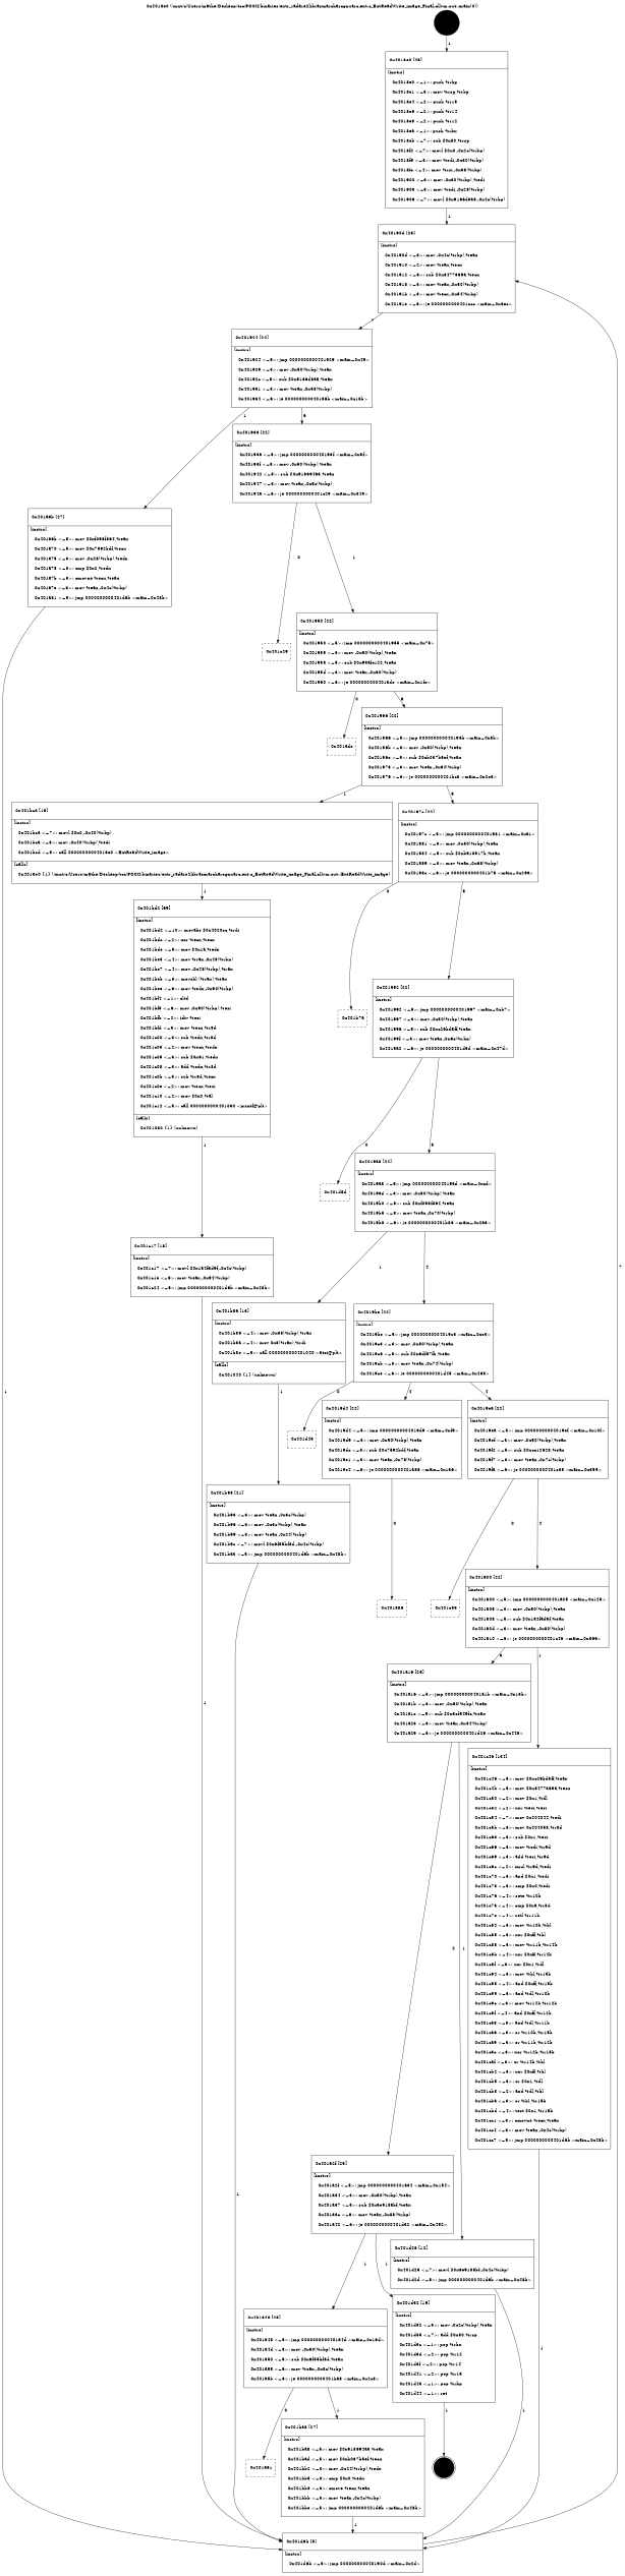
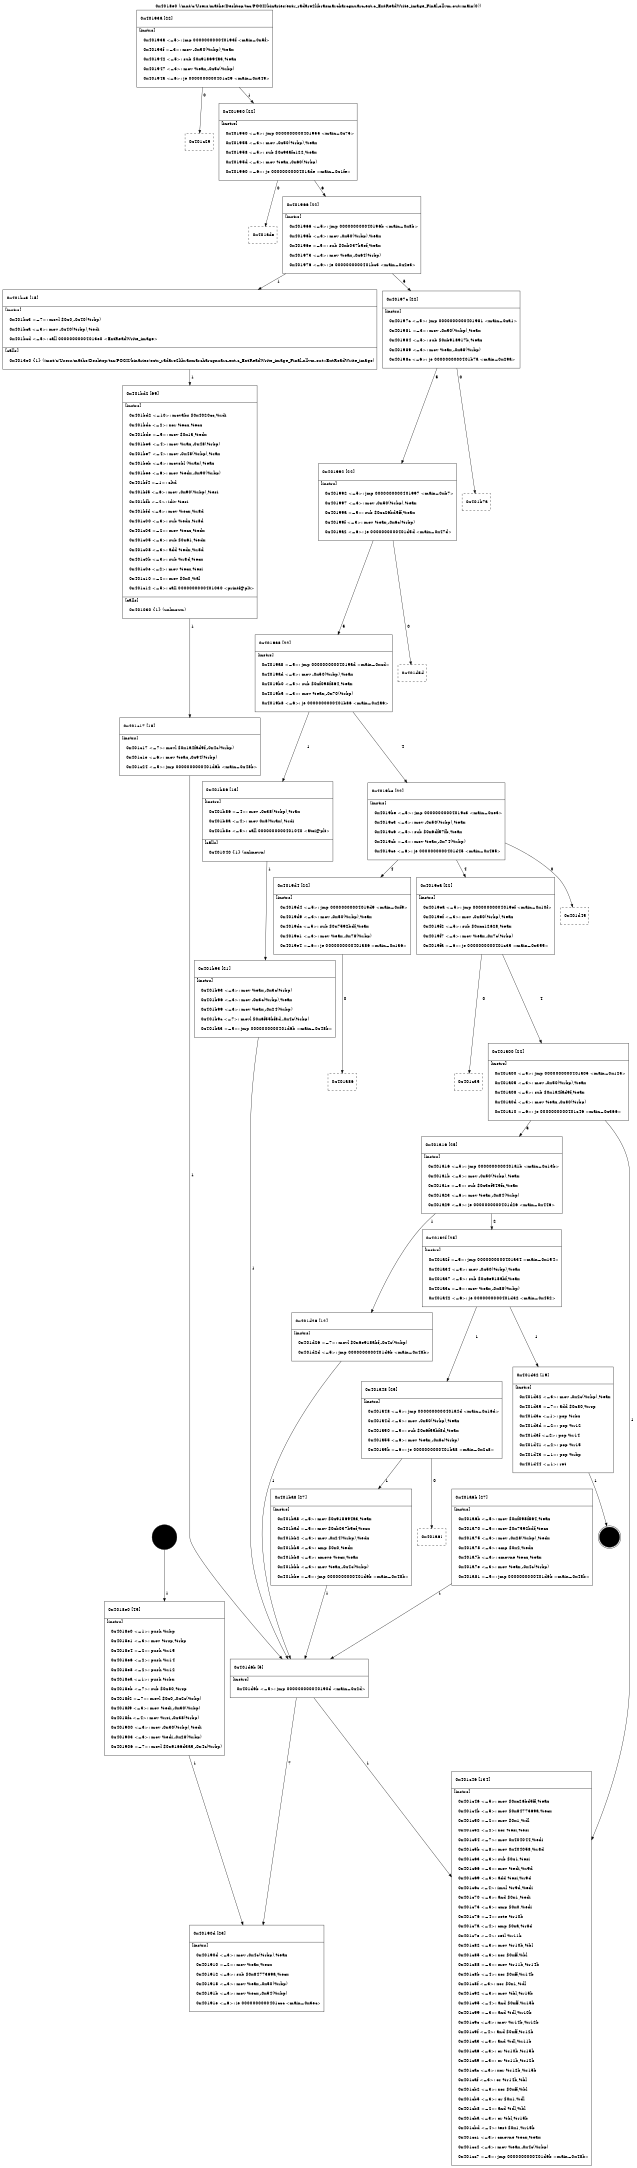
  digraph {
    label="0x4018e0 (/mnt/c/Users/mathe/Desktop/tcc/POCII/binaries/extr_radare2librasmarcharcgnuarc-ext.c_ExtReadWrite_image_Final-ollvm.out::main(0))"
    labelloc=t
    node [shape=record]
    Entry [fillcolor=black height=0.3 shape=circle style=filled width=0.3]
    n2 [label="{\n     0x4018e0 [45]\l\n     | [instrs]\l\n     &nbsp;&nbsp;0x4018e0 \<+1\>: push %rbp\l\n     &nbsp;&nbsp;0x4018e1 \<+3\>: mov %rsp,%rbp\l\n     &nbsp;&nbsp;0x4018e4 \<+2\>: push %r15\l\n     &nbsp;&nbsp;0x4018e6 \<+2\>: push %r14\l\n     &nbsp;&nbsp;0x4018e8 \<+2\>: push %r12\l\n     &nbsp;&nbsp;0x4018ea \<+1\>: push %rbx\l\n     &nbsp;&nbsp;0x4018eb \<+7\>: sub $0x80,%rsp\l\n     &nbsp;&nbsp;0x4018f2 \<+7\>: movl $0x0,-0x2c(%rbp)\l\n     &nbsp;&nbsp;0x4018f9 \<+3\>: mov %edi,-0x30(%rbp)\l\n     &nbsp;&nbsp;0x4018fc \<+4\>: mov %rsi,-0x38(%rbp)\l\n     &nbsp;&nbsp;0x401900 \<+3\>: mov -0x30(%rbp),%edi\l\n     &nbsp;&nbsp;0x401903 \<+3\>: mov %edi,-0x28(%rbp)\l\n     &nbsp;&nbsp;0x401906 \<+7\>: movl $0x9166d3a5,-0x4c(%rbp)\l\n  }"]
    n3 [label="{\n     0x40190d [23]\l\n     | [instrs]\l\n     &nbsp;&nbsp;0x40190d \<+3\>: mov -0x4c(%rbp),%eax\l\n     &nbsp;&nbsp;0x401910 \<+2\>: mov %eax,%ecx\l\n     &nbsp;&nbsp;0x401912 \<+6\>: sub $0x8477369a,%ecx\l\n     &nbsp;&nbsp;0x401918 \<+3\>: mov %eax,-0x50(%rbp)\l\n     &nbsp;&nbsp;0x40191b \<+3\>: mov %ecx,-0x54(%rbp)\l\n     &nbsp;&nbsp;0x40191e \<+6\>: je 0000000000401ccc \<main+0x3ec\>\l\n  }"]
-   n4 [label="{\n     0x401924 [22]\l\n     | [instrs]\l\n     &nbsp;&nbsp;0x401924 \<+5\>: jmp 0000000000401929 \<main+0x49\>\l\n     &nbsp;&nbsp;0x401929 \<+3\>: mov -0x50(%rbp),%eax\l\n     &nbsp;&nbsp;0x40192c \<+5\>: sub $0x9166d3a5,%eax\l\n     &nbsp;&nbsp;0x401931 \<+3\>: mov %eax,-0x58(%rbp)\l\n     &nbsp;&nbsp;0x401934 \<+6\>: je 0000000000401a6b \<main+0x18b\>\l\n  }"]
    n5 [label="{\n     0x401a6b [27]\l\n     | [instrs]\l\n     &nbsp;&nbsp;0x401a6b \<+5\>: mov $0xf098f864,%eax\l\n     &nbsp;&nbsp;0x401a70 \<+5\>: mov $0x7592bdf,%ecx\l\n     &nbsp;&nbsp;0x401a75 \<+3\>: mov -0x28(%rbp),%edx\l\n     &nbsp;&nbsp;0x401a78 \<+3\>: cmp $0x2,%edx\l\n     &nbsp;&nbsp;0x401a7b \<+3\>: cmovne %ecx,%eax\l\n     &nbsp;&nbsp;0x401a7e \<+3\>: mov %eax,-0x4c(%rbp)\l\n     &nbsp;&nbsp;0x401a81 \<+5\>: jmp 0000000000401d6b \<main+0x48b\>\l\n  }"]
    n6 [label="{\n     0x40193a [22]\l\n     | [instrs]\l\n     &nbsp;&nbsp;0x40193a \<+5\>: jmp 000000000040193f \<main+0x5f\>\l\n     &nbsp;&nbsp;0x40193f \<+3\>: mov -0x50(%rbp),%eax\l\n     &nbsp;&nbsp;0x401942 \<+5\>: sub $0x918694a3,%eax\l\n     &nbsp;&nbsp;0x401947 \<+3\>: mov %eax,-0x5c(%rbp)\l\n     &nbsp;&nbsp;0x40194a \<+6\>: je 0000000000401c29 \<main+0x349\>\l\n  }"]
    n7 [label="{\n     0x401d6b [5]\l\n     | [instrs]\l\n     &nbsp;&nbsp;0x401d6b \<+5\>: jmp 000000000040190d \<main+0x2d\>\l\n  }"]
    n8 [label="{\n     0x401c29\l\n  }" style=dashed]
    n9 [label="{\n     0x401950 [22]\l\n     | [instrs]\l\n     &nbsp;&nbsp;0x401950 \<+5\>: jmp 0000000000401955 \<main+0x75\>\l\n     &nbsp;&nbsp;0x401955 \<+3\>: mov -0x50(%rbp),%eax\l\n     &nbsp;&nbsp;0x401958 \<+5\>: sub $0x93afc122,%eax\l\n     &nbsp;&nbsp;0x40195d \<+3\>: mov %eax,-0x60(%rbp)\l\n     &nbsp;&nbsp;0x401960 \<+6\>: je 0000000000401ade \<main+0x1fe\>\l\n  }"]
    Exit [fillcolor=black height=0.3 peripheries=2 shape=circle style=filled width=0.3]
    n11 [label="{\n     0x401ade\l\n  }" style=dashed]
    n12 [label="{\n     0x401966 [22]\l\n     | [instrs]\l\n     &nbsp;&nbsp;0x401966 \<+5\>: jmp 000000000040196b \<main+0x8b\>\l\n     &nbsp;&nbsp;0x40196b \<+3\>: mov -0x50(%rbp),%eax\l\n     &nbsp;&nbsp;0x40196e \<+5\>: sub $0xb037b5ef,%eax\l\n     &nbsp;&nbsp;0x401973 \<+3\>: mov %eax,-0x64(%rbp)\l\n     &nbsp;&nbsp;0x401976 \<+6\>: je 0000000000401bc3 \<main+0x2e3\>\l\n  }"]
    n13 [label="{\n     0x401c17 [18]\l\n     | [instrs]\l\n     &nbsp;&nbsp;0x401c17 \<+7\>: movl $0x1a4fad9f,-0x4c(%rbp)\l\n     &nbsp;&nbsp;0x401c1e \<+6\>: mov %eax,-0x94(%rbp)\l\n     &nbsp;&nbsp;0x401c24 \<+5\>: jmp 0000000000401d6b \<main+0x48b\>\l\n  }"]
    n14 [label="{\n     0x401bc3 [15]\l\n     | [instrs]\l\n     &nbsp;&nbsp;0x401bc3 \<+7\>: movl $0x0,-0x40(%rbp)\l\n     &nbsp;&nbsp;0x401bca \<+3\>: mov -0x40(%rbp),%edi\l\n     &nbsp;&nbsp;0x401bcd \<+5\>: call 00000000004013e0 \<ExtReadWrite_image\>\l\n     | [calls]\l\n     &nbsp;&nbsp;0x4013e0 \{1\} (/mnt/c/Users/mathe/Desktop/tcc/POCII/binaries/extr_radare2librasmarcharcgnuarc-ext.c_ExtReadWrite_image_Final-ollvm.out::ExtReadWrite_image)\l\n  }"]
    n15 [label="{\n     0x40197c [22]\l\n     | [instrs]\l\n     &nbsp;&nbsp;0x40197c \<+5\>: jmp 0000000000401981 \<main+0xa1\>\l\n     &nbsp;&nbsp;0x401981 \<+3\>: mov -0x50(%rbp),%eax\l\n     &nbsp;&nbsp;0x401984 \<+5\>: sub $0xb918917b,%eax\l\n     &nbsp;&nbsp;0x401989 \<+3\>: mov %eax,-0x68(%rbp)\l\n     &nbsp;&nbsp;0x40198c \<+6\>: je 0000000000401b7a \<main+0x29a\>\l\n  }"]
    n16 [label="{\n     0x401bd2 [69]\l\n     | [instrs]\l\n     &nbsp;&nbsp;0x401bd2 \<+10\>: movabs $0x4020cc,%rdi\l\n     &nbsp;&nbsp;0x401bdc \<+2\>: xor %ecx,%ecx\l\n     &nbsp;&nbsp;0x401bde \<+5\>: mov $0x1a,%edx\l\n     &nbsp;&nbsp;0x401be3 \<+4\>: mov %rax,-0x48(%rbp)\l\n     &nbsp;&nbsp;0x401be7 \<+4\>: mov -0x48(%rbp),%rax\l\n     &nbsp;&nbsp;0x401beb \<+3\>: movsbl (%rax),%eax\l\n     &nbsp;&nbsp;0x401bee \<+6\>: mov %edx,-0x90(%rbp)\l\n     &nbsp;&nbsp;0x401bf4 \<+1\>: cltd\l\n     &nbsp;&nbsp;0x401bf5 \<+6\>: mov -0x90(%rbp),%esi\l\n     &nbsp;&nbsp;0x401bfb \<+2\>: idiv %esi\l\n     &nbsp;&nbsp;0x401bfd \<+3\>: mov %ecx,%r8d\l\n     &nbsp;&nbsp;0x401c00 \<+3\>: sub %edx,%r8d\l\n     &nbsp;&nbsp;0x401c03 \<+2\>: mov %ecx,%edx\l\n     &nbsp;&nbsp;0x401c05 \<+3\>: sub $0x61,%edx\l\n     &nbsp;&nbsp;0x401c08 \<+3\>: add %edx,%r8d\l\n     &nbsp;&nbsp;0x401c0b \<+3\>: sub %r8d,%ecx\l\n     &nbsp;&nbsp;0x401c0e \<+2\>: mov %ecx,%esi\l\n     &nbsp;&nbsp;0x401c10 \<+2\>: mov $0x0,%al\l\n     &nbsp;&nbsp;0x401c12 \<+5\>: call 0000000000401030 \<printf@plt\>\l\n     | [calls]\l\n     &nbsp;&nbsp;0x401030 \{1\} (unknown)\l\n  }"]
    n17 [label="{\n     0x401b7a\l\n  }" style=dashed]
    n18 [label="{\n     0x401992 [22]\l\n     | [instrs]\l\n     &nbsp;&nbsp;0x401992 \<+5\>: jmp 0000000000401997 \<main+0xb7\>\l\n     &nbsp;&nbsp;0x401997 \<+3\>: mov -0x50(%rbp),%eax\l\n     &nbsp;&nbsp;0x40199a \<+5\>: sub $0xc26bd5ff,%eax\l\n     &nbsp;&nbsp;0x40199f \<+3\>: mov %eax,-0x6c(%rbp)\l\n     &nbsp;&nbsp;0x4019a2 \<+6\>: je 0000000000401d5d \<main+0x47d\>\l\n  }"]
    n19 [label="{\n     0x401a61\l\n  }" style=dashed]
    n20 [label="{\n     0x401d5d\l\n  }" style=dashed]
    n21 [label="{\n     0x4019a8 [22]\l\n     | [instrs]\l\n     &nbsp;&nbsp;0x4019a8 \<+5\>: jmp 00000000004019ad \<main+0xcd\>\l\n     &nbsp;&nbsp;0x4019ad \<+3\>: mov -0x50(%rbp),%eax\l\n     &nbsp;&nbsp;0x4019b0 \<+5\>: sub $0xf098f864,%eax\l\n     &nbsp;&nbsp;0x4019b5 \<+3\>: mov %eax,-0x70(%rbp)\l\n     &nbsp;&nbsp;0x4019b8 \<+6\>: je 0000000000401b86 \<main+0x2a6\>\l\n  }"]
    n22 [label="{\n     0x401ba8 [27]\l\n     | [instrs]\l\n     &nbsp;&nbsp;0x401ba8 \<+5\>: mov $0x918694a3,%eax\l\n     &nbsp;&nbsp;0x401bad \<+5\>: mov $0xb037b5ef,%ecx\l\n     &nbsp;&nbsp;0x401bb2 \<+3\>: mov -0x24(%rbp),%edx\l\n     &nbsp;&nbsp;0x401bb5 \<+3\>: cmp $0x0,%edx\l\n     &nbsp;&nbsp;0x401bb8 \<+3\>: cmove %ecx,%eax\l\n     &nbsp;&nbsp;0x401bbb \<+3\>: mov %eax,-0x4c(%rbp)\l\n     &nbsp;&nbsp;0x401bbe \<+5\>: jmp 0000000000401d6b \<main+0x48b\>\l\n  }"]
    n23 [label="{\n     0x401b86 [13]\l\n     | [instrs]\l\n     &nbsp;&nbsp;0x401b86 \<+4\>: mov -0x38(%rbp),%rax\l\n     &nbsp;&nbsp;0x401b8a \<+4\>: mov 0x8(%rax),%rdi\l\n     &nbsp;&nbsp;0x401b8e \<+5\>: call 0000000000401040 \<atoi@plt\>\l\n     | [calls]\l\n     &nbsp;&nbsp;0x401040 \{1\} (unknown)\l\n  }"]
    n24 [label="{\n     0x4019be [22]\l\n     | [instrs]\l\n     &nbsp;&nbsp;0x4019be \<+5\>: jmp 00000000004019c3 \<main+0xe3\>\l\n     &nbsp;&nbsp;0x4019c3 \<+3\>: mov -0x50(%rbp),%eax\l\n     &nbsp;&nbsp;0x4019c6 \<+5\>: sub $0x6df57fb,%eax\l\n     &nbsp;&nbsp;0x4019cb \<+3\>: mov %eax,-0x74(%rbp)\l\n     &nbsp;&nbsp;0x4019ce \<+6\>: je 0000000000401d45 \<main+0x465\>\l\n  }"]
    n25 [label="{\n     0x401a48 [25]\l\n     | [instrs]\l\n     &nbsp;&nbsp;0x401a48 \<+5\>: jmp 0000000000401a4d \<main+0x16d\>\l\n     &nbsp;&nbsp;0x401a4d \<+3\>: mov -0x50(%rbp),%eax\l\n     &nbsp;&nbsp;0x401a50 \<+5\>: sub $0x6f55bf8d,%eax\l\n     &nbsp;&nbsp;0x401a55 \<+6\>: mov %eax,-0x8c(%rbp)\l\n     &nbsp;&nbsp;0x401a5b \<+6\>: je 0000000000401ba8 \<main+0x2c8\>\l\n  }"]
    n26 [label="{\n     0x401b93 [21]\l\n     | [instrs]\l\n     &nbsp;&nbsp;0x401b93 \<+3\>: mov %eax,-0x3c(%rbp)\l\n     &nbsp;&nbsp;0x401b96 \<+3\>: mov -0x3c(%rbp),%eax\l\n     &nbsp;&nbsp;0x401b99 \<+3\>: mov %eax,-0x24(%rbp)\l\n     &nbsp;&nbsp;0x401b9c \<+7\>: movl $0x6f55bf8d,-0x4c(%rbp)\l\n     &nbsp;&nbsp;0x401ba3 \<+5\>: jmp 0000000000401d6b \<main+0x48b\>\l\n  }"]
    n27 [label="{\n     0x401d45\l\n  }" style=dashed]
    n28 [label="{\n     0x4019d4 [22]\l\n     | [instrs]\l\n     &nbsp;&nbsp;0x4019d4 \<+5\>: jmp 00000000004019d9 \<main+0xf9\>\l\n     &nbsp;&nbsp;0x4019d9 \<+3\>: mov -0x50(%rbp),%eax\l\n     &nbsp;&nbsp;0x4019dc \<+5\>: sub $0x7592bdf,%eax\l\n     &nbsp;&nbsp;0x4019e1 \<+3\>: mov %eax,-0x78(%rbp)\l\n     &nbsp;&nbsp;0x4019e4 \<+6\>: je 0000000000401a86 \<main+0x1a6\>\l\n  }"]
    n29 [label="{\n     0x4019ea [22]\l\n     | [instrs]\l\n     &nbsp;&nbsp;0x4019ea \<+5\>: jmp 00000000004019ef \<main+0x10f\>\l\n     &nbsp;&nbsp;0x4019ef \<+3\>: mov -0x50(%rbp),%eax\l\n     &nbsp;&nbsp;0x4019f2 \<+5\>: sub $0xcc12628,%eax\l\n     &nbsp;&nbsp;0x4019f7 \<+3\>: mov %eax,-0x7c(%rbp)\l\n     &nbsp;&nbsp;0x4019fa \<+6\>: je 0000000000401c35 \<main+0x355\>\l\n  }"]
    n30 [label="{\n     0x401d32 [19]\l\n     | [instrs]\l\n     &nbsp;&nbsp;0x401d32 \<+3\>: mov -0x2c(%rbp),%eax\l\n     &nbsp;&nbsp;0x401d35 \<+7\>: add $0x80,%rsp\l\n     &nbsp;&nbsp;0x401d3c \<+1\>: pop %rbx\l\n     &nbsp;&nbsp;0x401d3d \<+2\>: pop %r12\l\n     &nbsp;&nbsp;0x401d3f \<+2\>: pop %r14\l\n     &nbsp;&nbsp;0x401d41 \<+2\>: pop %r15\l\n     &nbsp;&nbsp;0x401d43 \<+1\>: pop %rbp\l\n     &nbsp;&nbsp;0x401d44 \<+1\>: ret\l\n  }"]
    n31 [label="{\n     0x401a86\l\n  }" style=dashed]
    n32 [label="{\n     0x401a2f [25]\l\n     | [instrs]\l\n     &nbsp;&nbsp;0x401a2f \<+5\>: jmp 0000000000401a34 \<main+0x154\>\l\n     &nbsp;&nbsp;0x401a34 \<+3\>: mov -0x50(%rbp),%eax\l\n     &nbsp;&nbsp;0x401a37 \<+5\>: sub $0x6e918abf,%eax\l\n     &nbsp;&nbsp;0x401a3c \<+6\>: mov %eax,-0x88(%rbp)\l\n     &nbsp;&nbsp;0x401a42 \<+6\>: je 0000000000401d32 \<main+0x452\>\l\n  }"]
    n33 [label="{\n     0x401c35\l\n  }" style=dashed]
    n34 [label="{\n     0x401a00 [22]\l\n     | [instrs]\l\n     &nbsp;&nbsp;0x401a00 \<+5\>: jmp 0000000000401a05 \<main+0x125\>\l\n     &nbsp;&nbsp;0x401a05 \<+3\>: mov -0x50(%rbp),%eax\l\n     &nbsp;&nbsp;0x401a08 \<+5\>: sub $0x1a4fad9f,%eax\l\n     &nbsp;&nbsp;0x401a0d \<+3\>: mov %eax,-0x80(%rbp)\l\n     &nbsp;&nbsp;0x401a10 \<+6\>: je 0000000000401c46 \<main+0x366\>\l\n  }"]
    n35 [label="{\n     0x401d26 [12]\l\n     | [instrs]\l\n     &nbsp;&nbsp;0x401d26 \<+7\>: movl $0x6e918abf,-0x4c(%rbp)\l\n     &nbsp;&nbsp;0x401d2d \<+5\>: jmp 0000000000401d6b \<main+0x48b\>\l\n  }"]
    n36 [label="{\n     0x401a16 [25]\l\n     | [instrs]\l\n     &nbsp;&nbsp;0x401a16 \<+5\>: jmp 0000000000401a1b \<main+0x13b\>\l\n     &nbsp;&nbsp;0x401a1b \<+3\>: mov -0x50(%rbp),%eax\l\n     &nbsp;&nbsp;0x401a1e \<+5\>: sub $0x3ef549fc,%eax\l\n     &nbsp;&nbsp;0x401a23 \<+6\>: mov %eax,-0x84(%rbp)\l\n     &nbsp;&nbsp;0x401a29 \<+6\>: je 0000000000401d26 \<main+0x446\>\l\n  }"]
    n37 [label="{\n     0x401c46 [134]\l\n     | [instrs]\l\n     &nbsp;&nbsp;0x401c46 \<+5\>: mov $0xc26bd5ff,%eax\l\n     &nbsp;&nbsp;0x401c4b \<+5\>: mov $0x8477369a,%ecx\l\n     &nbsp;&nbsp;0x401c50 \<+2\>: mov $0x1,%dl\l\n     &nbsp;&nbsp;0x401c52 \<+2\>: xor %esi,%esi\l\n     &nbsp;&nbsp;0x401c54 \<+7\>: mov 0x404044,%edi\l\n     &nbsp;&nbsp;0x401c5b \<+8\>: mov 0x404058,%r8d\l\n     &nbsp;&nbsp;0x401c63 \<+3\>: sub $0x1,%esi\l\n     &nbsp;&nbsp;0x401c66 \<+3\>: mov %edi,%r9d\l\n     &nbsp;&nbsp;0x401c69 \<+3\>: add %esi,%r9d\l\n     &nbsp;&nbsp;0x401c6c \<+4\>: imul %r9d,%edi\l\n     &nbsp;&nbsp;0x401c70 \<+3\>: and $0x1,%edi\l\n     &nbsp;&nbsp;0x401c73 \<+3\>: cmp $0x0,%edi\l\n     &nbsp;&nbsp;0x401c76 \<+4\>: sete %r10b\l\n     &nbsp;&nbsp;0x401c7a \<+4\>: cmp $0xa,%r8d\l\n     &nbsp;&nbsp;0x401c7e \<+4\>: setl %r11b\l\n     &nbsp;&nbsp;0x401c82 \<+3\>: mov %r10b,%bl\l\n     &nbsp;&nbsp;0x401c85 \<+3\>: xor $0xff,%bl\l\n     &nbsp;&nbsp;0x401c88 \<+3\>: mov %r11b,%r14b\l\n     &nbsp;&nbsp;0x401c8b \<+4\>: xor $0xff,%r14b\l\n     &nbsp;&nbsp;0x401c8f \<+3\>: xor $0x1,%dl\l\n     &nbsp;&nbsp;0x401c92 \<+3\>: mov %bl,%r15b\l\n     &nbsp;&nbsp;0x401c95 \<+4\>: and $0xff,%r15b\l\n     &nbsp;&nbsp;0x401c99 \<+3\>: and %dl,%r10b\l\n     &nbsp;&nbsp;0x401c9c \<+3\>: mov %r14b,%r12b\l\n     &nbsp;&nbsp;0x401c9f \<+4\>: and $0xff,%r12b\l\n     &nbsp;&nbsp;0x401ca3 \<+3\>: and %dl,%r11b\l\n     &nbsp;&nbsp;0x401ca6 \<+3\>: or %r10b,%r15b\l\n     &nbsp;&nbsp;0x401ca9 \<+3\>: or %r11b,%r12b\l\n     &nbsp;&nbsp;0x401cac \<+3\>: xor %r12b,%r15b\l\n     &nbsp;&nbsp;0x401caf \<+3\>: or %r14b,%bl\l\n     &nbsp;&nbsp;0x401cb2 \<+3\>: xor $0xff,%bl\l\n     &nbsp;&nbsp;0x401cb5 \<+3\>: or $0x1,%dl\l\n     &nbsp;&nbsp;0x401cb8 \<+2\>: and %dl,%bl\l\n     &nbsp;&nbsp;0x401cba \<+3\>: or %bl,%r15b\l\n     &nbsp;&nbsp;0x401cbd \<+4\>: test $0x1,%r15b\l\n     &nbsp;&nbsp;0x401cc1 \<+3\>: cmovne %ecx,%eax\l\n     &nbsp;&nbsp;0x401cc4 \<+3\>: mov %eax,-0x4c(%rbp)\l\n     &nbsp;&nbsp;0x401cc7 \<+5\>: jmp 0000000000401d6b \<main+0x48b\>\l\n  }"]
    Entry -> n2 [label=" 1"]
    n2 -> n3 [label=" 1"]
-   n3 -> n4 [label=" 7"]
-   n4 -> n5 [label=" 1"]
-   n4 -> n6 [label=" 6"]
    n5 -> n7 [label=" 1"]
    n6 -> n8 [label=" 0"]
    n6 -> n9 [label=" 1"]
    n7 -> n3 [label=" 7"]
    n9 -> n11 [label=" 0"]
    n9 -> n12 [label=" 6"]
    n12 -> n14 [label=" 1"]
    n12 -> n15 [label=" 5"]
    n13 -> n7 [label=" 1"]
    n14 -> n16 [label=" 1"]
    n15 -> n17 [label=" 0"]
    n15 -> n18 [label=" 5"]
    n16 -> n13 [label=" 1"]
    n18 -> n20 [label=" 0"]
    n18 -> n21 [label=" 5"]
    n21 -> n23 [label=" 1"]
    n21 -> n24 [label=" 4"]
    n22 -> n7 [label=" 1"]
    n23 -> n26 [label=" 1"]
    n24 -> n27 [label=" 0"]
    n24 -> n28 [label=" 4"]
    n24 -> n29 [label=" 4"]
    n25 -> n19 [label=" 0"]
    n25 -> n22 [label=" 1"]
    n26 -> n7 [label=" 1"]
    n28 -> n31 [label=" 0"]
    n29 -> n33 [label=" 0"]
    n29 -> n34 [label=" 4"]
    n30 -> Exit [label=" 1"]
    n32 -> n25 [label=" 1"]
    n32 -> n30 [label=" 1"]
    n34 -> n36 [label=" 3"]
    n34 -> n37 [label=" 1"]
    n35 -> n7 [label=" 1"]
    n36 -> n32 [label=" 2"]
    n36 -> n35 [label=" 1"]
-   n37 -> n7 [label=" 1"]
+   n7 -> n37 [label=" 1"]
  }
